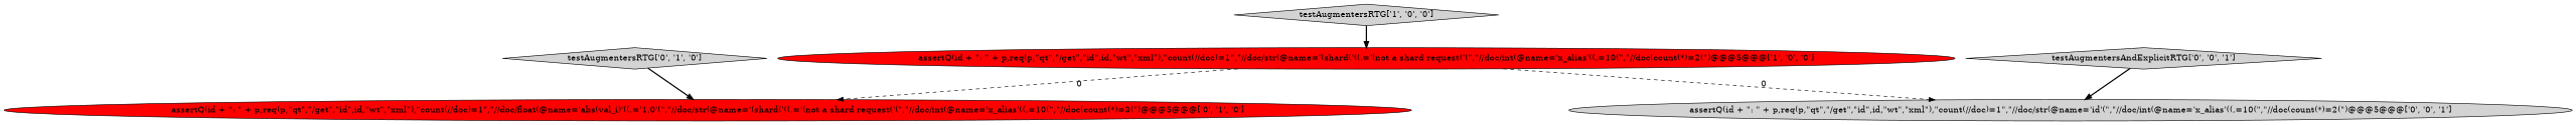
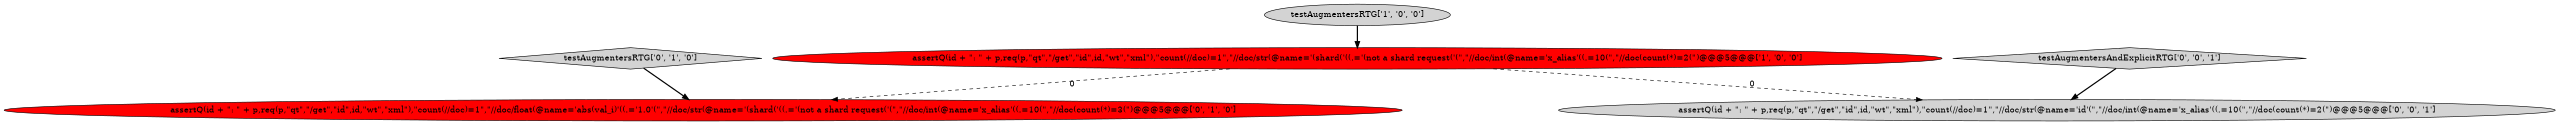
  digraph {
    fontname="DejaVu Serif"
    node [fillcolor=lightgray shape=diamond style=filled fontname="DejaVu Serif"]
    edge [style=bold fontname="DejaVu Serif"]
-   n1 [label="testAugmentersRTG['1', '0', '0']"]
+   n1 [label="testAugmentersRTG['1', '0', '0']" shape=ellipse]
    n2 [fillcolor=red label="assertQ(id + \": \" + p,req(p,\"qt\",\"/get\",\"id\",id,\"wt\",\"xml\"),\"count(//doc)=1\",\"//doc/str(@name='(shard('((.='(not a shard request('(\",\"//doc/int(@name='x_alias'((.=10(\",\"//doc(count(*)=2(\")@@@5@@@['1', '0', '0']" shape=ellipse]
    n3 [label="testAugmentersRTG['0', '1', '0']"]
    n4 [fillcolor=red label="assertQ(id + \": \" + p,req(p,\"qt\",\"/get\",\"id\",id,\"wt\",\"xml\"),\"count(//doc)=1\",\"//doc/float(@name='abs(val_i)'((.='1.0'(\",\"//doc/str(@name='(shard('((.='(not a shard request('(\",\"//doc/int(@name='x_alias'((.=10(\",\"//doc(count(*)=3(\")@@@5@@@['0', '1', '0']" shape=ellipse]
    n5 [label="assertQ(id + \": \" + p,req(p,\"qt\",\"/get\",\"id\",id,\"wt\",\"xml\"),\"count(//doc)=1\",\"//doc/str(@name='id'(\",\"//doc/int(@name='x_alias'((.=10(\",\"//doc(count(*)=2(\")@@@5@@@['0', '0', '1']" shape=ellipse]
    n6 [label="testAugmentersAndExplicitRTG['0', '0', '1']"]
    n1 -> n2
    n2 -> n4 [label=0 style=dashed]
    n2 -> n5 [label=0 style=dashed]
    n3 -> n4
    n6 -> n5
  }
